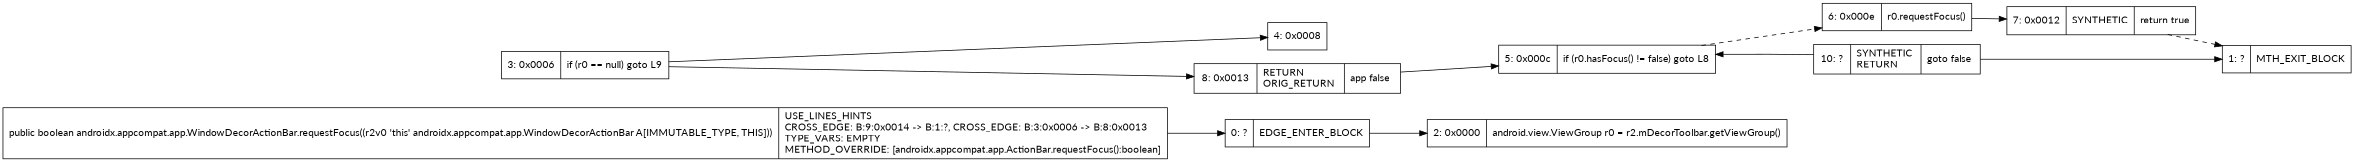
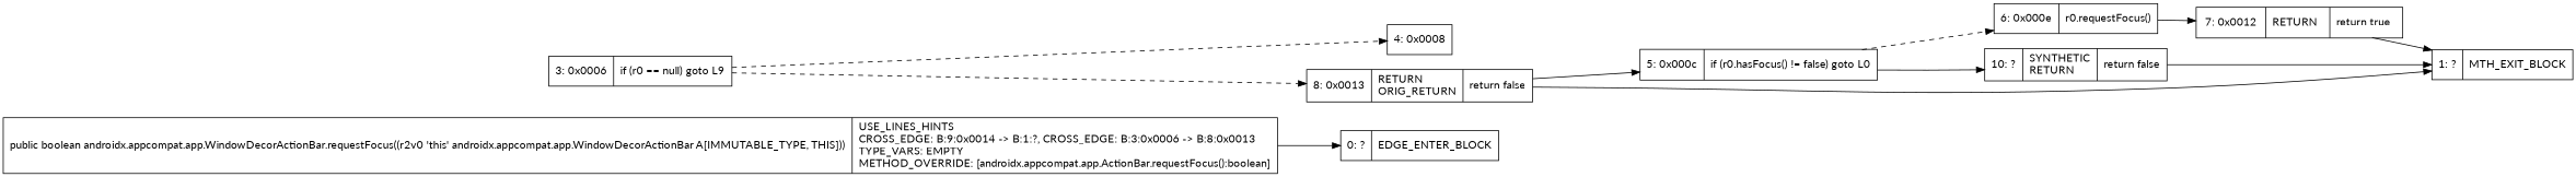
  digraph {
    fontname=Lato
    rankdir=LR
    node [fontname=Lato shape=record]
    edge [fontname=Lato]
    n1 [label="{0\:\ ?|EDGE_ENTER_BLOCK\l}"]
-   n2 [label="{2\:\ 0x0000|android.view.ViewGroup r0 = r2.mDecorToolbar.getViewGroup()\l}"]
    n3 [label="{3\:\ 0x0006|if (r0 == null) goto L9\l}"]
    n4 [label="{4\:\ 0x0008}"]
-   n5 [label="{8\:\ 0x0013|RETURN\lORIG_RETURN\l|app false\l}"]
-   n6 [label="{5\:\ 0x000c|if (r0.hasFocus() != false) goto L8\l}"]
+   n5 [label="{8\:\ 0x0013|RETURN\lORIG_RETURN\l|return false\l}"]
+   n6 [label="{5\:\ 0x000c|if (r0.hasFocus() != false) goto L0\l}"]
    n7 [label="{1\:\ ?|MTH_EXIT_BLOCK\l}"]
    n8 [label="{6\:\ 0x000e|r0.requestFocus()\l}"]
-   n9 [label="{10\:\ ?|SYNTHETIC\lRETURN\l|goto false\l}"]
-   n10 [label="{7\:\ 0x0012|SYNTHETIC\l|return true\l}"]
+   n9 [label="{10\:\ ?|SYNTHETIC\lRETURN\l|return false\l}"]
+   n10 [label="{7\:\ 0x0012|RETURN\l|return true\l}"]
    n11 [label="{public boolean androidx.appcompat.app.WindowDecorActionBar.requestFocus((r2v0 'this' androidx.appcompat.app.WindowDecorActionBar A[IMMUTABLE_TYPE, THIS]))  | USE_LINES_HINTS\lCROSS_EDGE: B:9:0x0014 \-\> B:1:?, CROSS_EDGE: B:3:0x0006 \-\> B:8:0x0013\lTYPE_VARS: EMPTY\lMETHOD_OVERRIDE: [androidx.appcompat.app.ActionBar.requestFocus():boolean]\l}"]
-   n1 -> n2
-   n3 -> n4 [style=solid]
-   n3 -> n5
+   n3 -> n4 [style=dashed]
+   n3 -> n5 [style=dashed]
    n5 -> n6
+   n5 -> n7
    n6 -> n8 [style=dashed]
-   n9 -> n6
+   n6 -> n9
    n8 -> n10
    n9 -> n7
-   n10 -> n7 [style=dashed]
+   n10 -> n7
    n11 -> n1
  }
